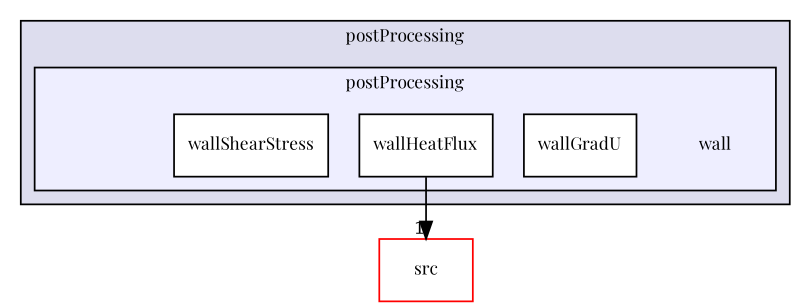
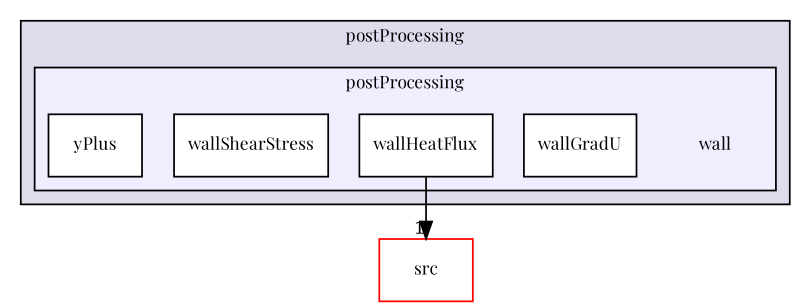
  digraph {
    compound=true
    fontname="Playfair Display"
    node [fontname="Playfair Display" fontsize=10 shape=box color=black fillcolor=white style=filled]
    n1 [label=wall shape=plaintext color="" fillcolor="" style=""]
    n2 [label=wallGradU]
    n3 [label=wallHeatFlux]
    n4 [label=wallShearStress]
+   n5 [label=yPlus]
    n6 [color=red label=src fillcolor="" style=""]
    subgraph cluster_1 {
      bgcolor="#ddddee"
      fontsize=10
      label=postProcessing
      pencolor=black
      subgraph cluster_2 {
        bgcolor="#eeeeff"
        fontsize=10
        pencolor=black
        n1
        n2
        n3
        n4
+       n5
      }
    }
    n3 -> n6 [headlabel=1 labeldistance=1.5 labelfontname=Helvetica labelfontsize=10 fontname="Playfair Display"]
  }
